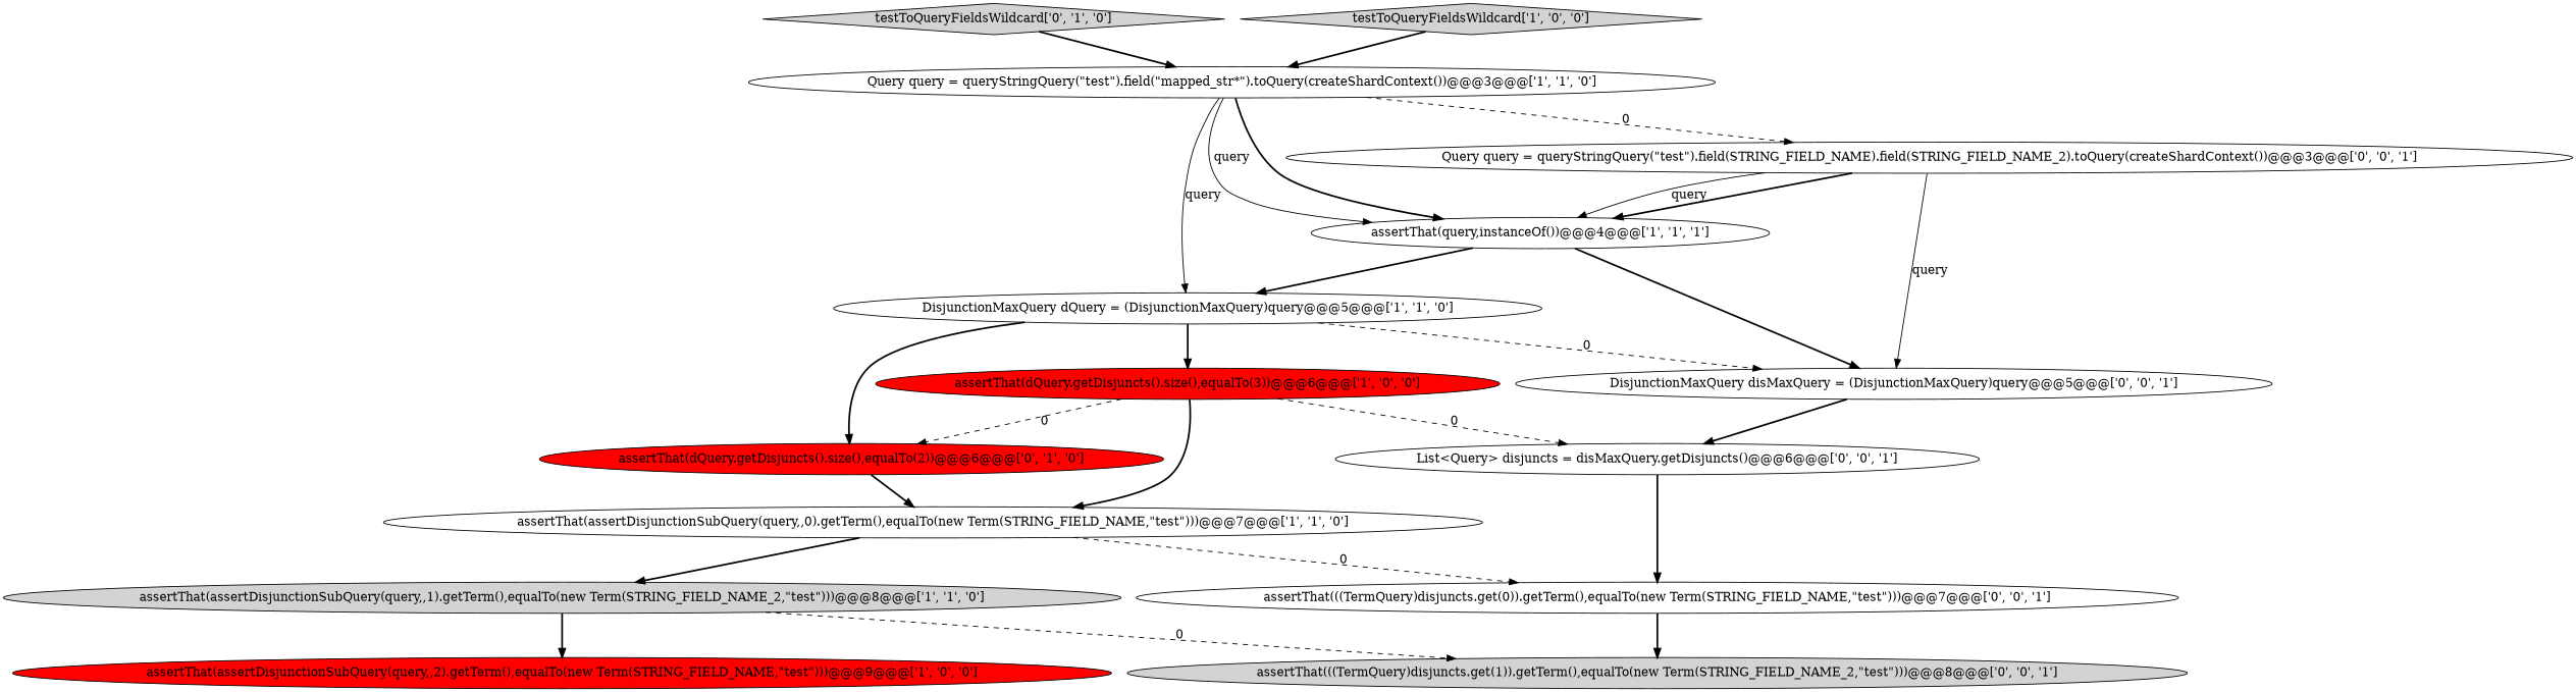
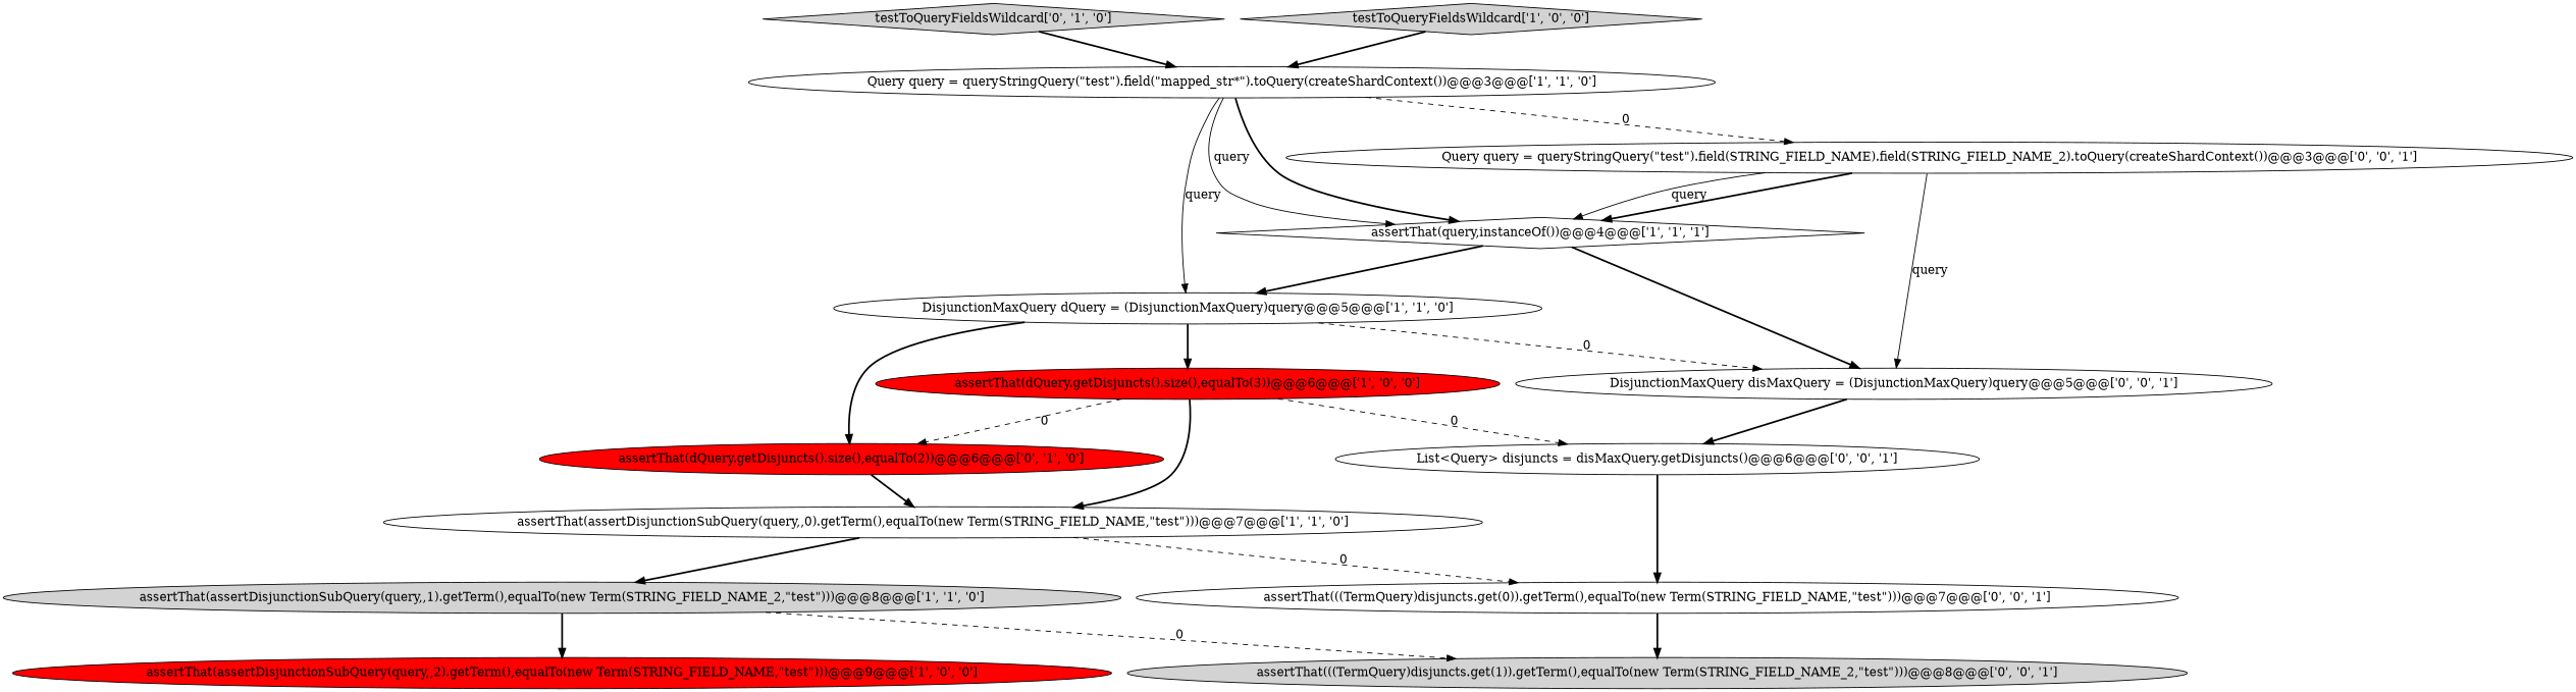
  digraph {
    node [fillcolor=white shape=ellipse style=filled]
    edge [style=bold]
    n1 [label="Query query = queryStringQuery(\"test\").field(\"mapped_str*\").toQuery(createShardContext())@@@3@@@['1', '1', '0']"]
    n2 [label="DisjunctionMaxQuery dQuery = (DisjunctionMaxQuery)query@@@5@@@['1', '1', '0']"]
-   n3 [label="assertThat(query,instanceOf())@@@4@@@['1', '1', '1']"]
+   n3 [label="assertThat(query,instanceOf())@@@4@@@['1', '1', '1']" shape=diamond]
    n4 [label="Query query = queryStringQuery(\"test\").field(STRING_FIELD_NAME).field(STRING_FIELD_NAME_2).toQuery(createShardContext())@@@3@@@['0', '0', '1']"]
    n5 [fillcolor=red label="assertThat(dQuery.getDisjuncts().size(),equalTo(2))@@@6@@@['0', '1', '0']"]
    n6 [label="DisjunctionMaxQuery disMaxQuery = (DisjunctionMaxQuery)query@@@5@@@['0', '0', '1']"]
    n7 [fillcolor=red label="assertThat(dQuery.getDisjuncts().size(),equalTo(3))@@@6@@@['1', '0', '0']"]
    n8 [fillcolor=lightgray label="testToQueryFieldsWildcard['0', '1', '0']" shape=diamond]
    n9 [label="assertThat(assertDisjunctionSubQuery(query,,0).getTerm(),equalTo(new Term(STRING_FIELD_NAME,\"test\")))@@@7@@@['1', '1', '0']"]
    n10 [label="List<Query> disjuncts = disMaxQuery.getDisjuncts()@@@6@@@['0', '0', '1']"]
    n11 [fillcolor=lightgray label="testToQueryFieldsWildcard['1', '0', '0']" shape=diamond]
    n12 [fillcolor=lightgray label="assertThat(assertDisjunctionSubQuery(query,,1).getTerm(),equalTo(new Term(STRING_FIELD_NAME_2,\"test\")))@@@8@@@['1', '1', '0']"]
    n13 [label="assertThat(((TermQuery)disjuncts.get(0)).getTerm(),equalTo(new Term(STRING_FIELD_NAME,\"test\")))@@@7@@@['0', '0', '1']"]
    n14 [fillcolor=lightgray label="assertThat(((TermQuery)disjuncts.get(1)).getTerm(),equalTo(new Term(STRING_FIELD_NAME_2,\"test\")))@@@8@@@['0', '0', '1']"]
    n15 [fillcolor=red label="assertThat(assertDisjunctionSubQuery(query,,2).getTerm(),equalTo(new Term(STRING_FIELD_NAME,\"test\")))@@@9@@@['1', '0', '0']"]
    n1 -> n2 [label=query style=solid]
    n1 -> n3 [label=query style=solid]
    n1 -> n3
    n1 -> n4 [label=0 style=dashed]
    n2 -> n5
    n2 -> n6 [label=0 style=dashed]
    n2 -> n7
    n3 -> n2
    n3 -> n6
    n4 -> n3
    n4 -> n3 [label=query style=solid]
    n4 -> n6 [label=query style=solid]
    n5 -> n9
    n6 -> n10
    n7 -> n5 [label=0 style=dashed]
    n7 -> n9
    n7 -> n10 [label=0 style=dashed]
    n8 -> n1
    n9 -> n12
    n9 -> n13 [label=0 style=dashed]
    n10 -> n13
    n11 -> n1
    n12 -> n14 [label=0 style=dashed]
    n12 -> n15
    n13 -> n14
  }
